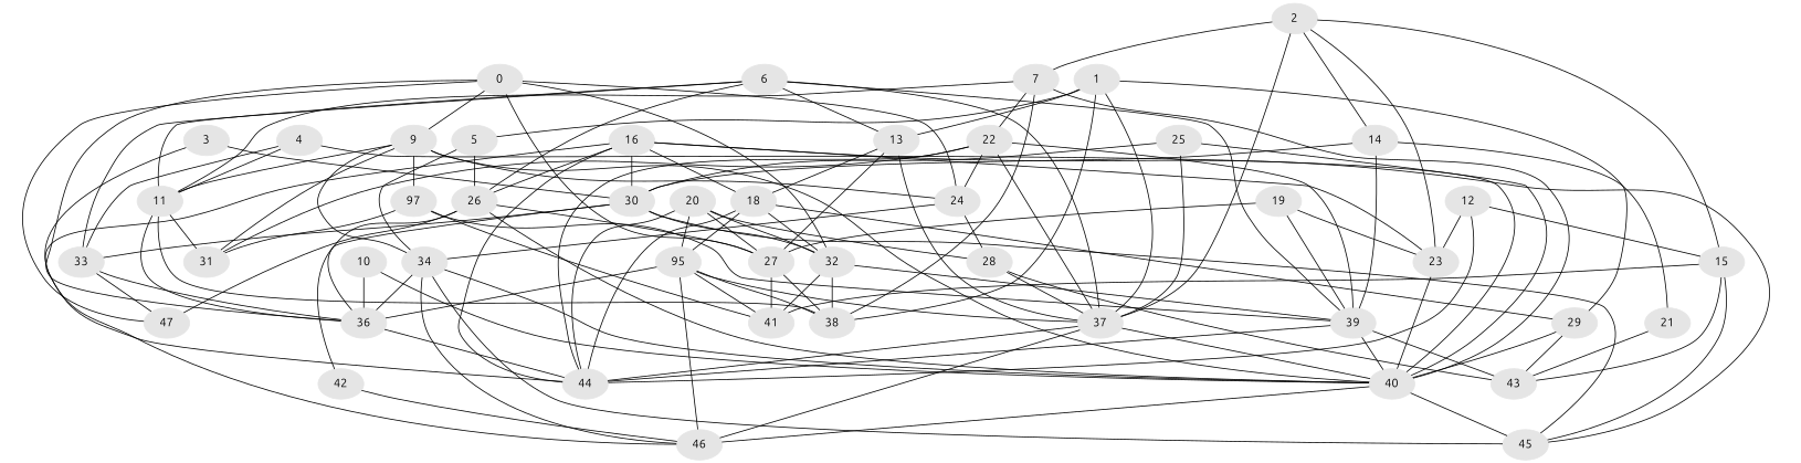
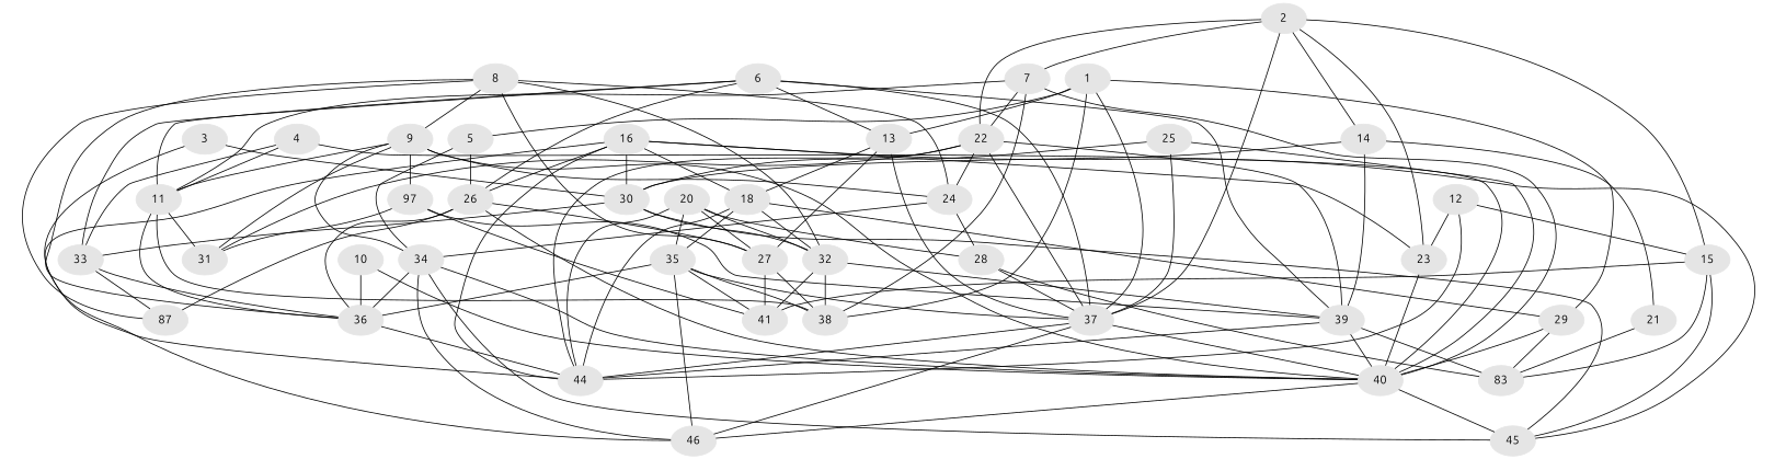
  graph {
    fontname=Ubuntu
    node [color=gray90 fontname=Ubuntu style=filled]
    edge [fontname=Ubuntu weight=1.0]
    1
    5
    13
    29
    37
    38
    26
    34
    27
    18
    40
-   43
+   43 [label=83]
    44
    46
    2
    7
    14
    15
    22
    23
    11
    30
    39
    21
    41
    45
    24
    31
    3
    33
    32
-   42
    4
    36
-   47
+   47 [label=87]
    6
-   8 [label=0]
+   8
    9
    n39 [label=97]
    28
    10
    12
-   35 [label=95]
+   35
    16
-   19
    20
    25
    1 -- 5
    1 -- 13
    1 -- 29
    1 -- 37
    1 -- 38
    5 -- 26
    5 -- 34
    13 -- 37
    13 -- 27
    13 -- 18
    29 -- 40
    29 -- 43
    37 -- 40
    37 -- 44
    37 -- 46
    26 -- 27
    26 -- 40
    26 -- 36
    26 -- 47 [weight=2.0]
    34 -- 40
    34 -- 46
    34 -- 45
    34 -- 36
    27 -- 38
    27 -- 41
    18 -- 29
    18 -- 44
    18 -- 32
    18 -- 35
    40 -- 46
    40 -- 45 [weight=2.0]
    2 -- 37
    2 -- 7
    2 -- 14
    2 -- 15
+   2 -- 22
    2 -- 23
    7 -- 38
    7 -- 40
    7 -- 22
    7 -- 11
    14 -- 30
    14 -- 39 [weight=2.0]
    14 -- 21
    15 -- 43
    15 -- 41
    15 -- 45
    22 -- 37
    22 -- 44
    22 -- 39 [weight=2.0]
    22 -- 24
    22 -- 31
    23 -- 40
    11 -- 38
    11 -- 31
    11 -- 36
    30 -- 45
    30 -- 33
    30 -- 32
-   30 -- 42
    39 -- 40
    39 -- 43 [weight=2.0]
    39 -- 44
    21 -- 43
    24 -- 34
    24 -- 28
    3 -- 44
    3 -- 30
    33 -- 36
    33 -- 47
    32 -- 38
    32 -- 39
    32 -- 41
-   42 -- 46
    4 -- 40
    4 -- 11
    4 -- 33
    36 -- 44
    6 -- 13
    6 -- 37
    6 -- 26
    6 -- 11
    6 -- 39
    6 -- 33
    8 -- 27
    8 -- 24
    8 -- 32
    8 -- 36
    8 -- 47
    8 -- 9
    9 -- 34
    9 -- 40
    9 -- 11
    9 -- 24
    9 -- 31
    9 -- n39
    n39 -- 39
    n39 -- 41
    n39 -- 31
    28 -- 37
    28 -- 43
    10 -- 40
    10 -- 36
    12 -- 44
    12 -- 15
    12 -- 23
    35 -- 37
    35 -- 38
    35 -- 46 [weight=2.0]
    35 -- 41
    35 -- 36
    16 -- 26 [weight=2.0]
    16 -- 18
    16 -- 44
    16 -- 46
    16 -- 23
    16 -- 30
    16 -- 45
-   19 -- 27
-   19 -- 23
-   19 -- 39
    20 -- 27
    20 -- 44
    20 -- 32
    20 -- 28
    20 -- 35
    25 -- 37
    25 -- 40
    25 -- 30
  }
